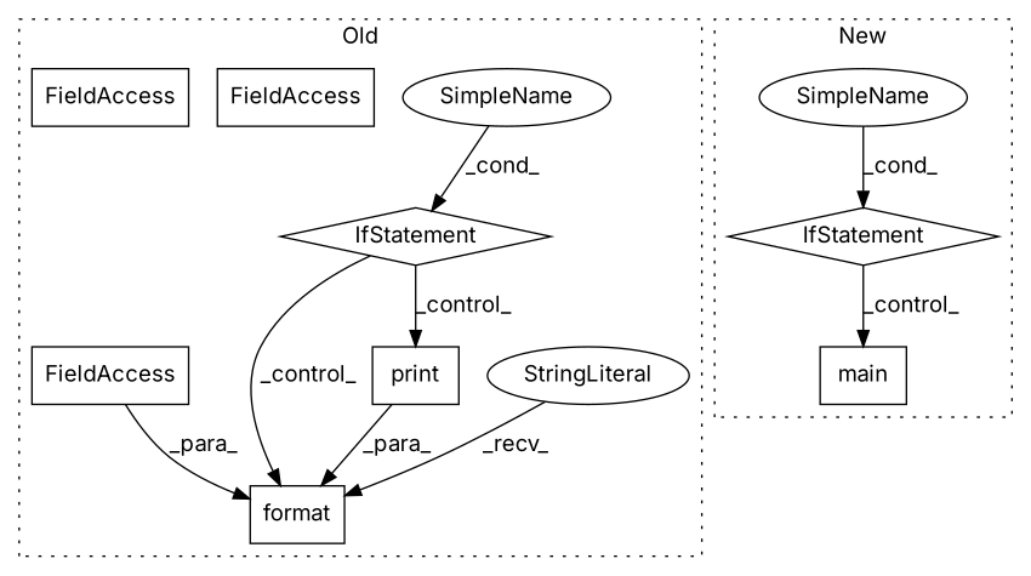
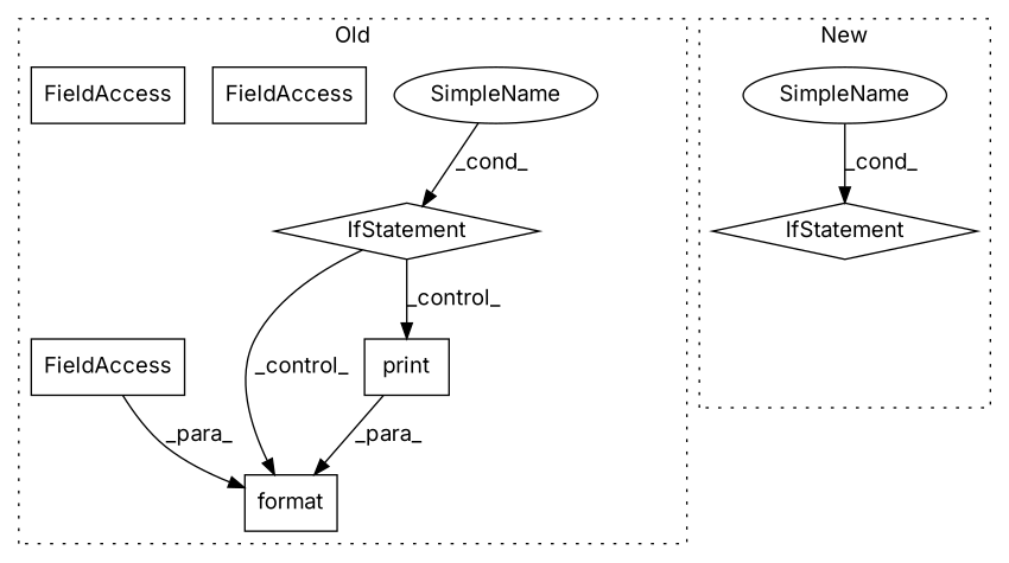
  digraph {
    fontname=Inter
    node [a=32 fontname=Inter l=14 shape=box]
    edge [fontname=Inter]
    n1 [l="7,1" label=format s="3658,3681"]
-   n2 [a=45 l=78 label=StringLiteral s=3579 shape=ellipse]
    n3 [a=25 l="4,2" label=IfStatement s="3515,3561" shape=diamond]
    n4 [a=42 label=SimpleName shape=ellipse l=""]
    n5 [a=22 label=FieldAccess s=3519]
    n6 [a=22 label=FieldAccess s=3665]
    n7 [l="6,1" label=print s="3573,3682"]
    n8 [a=22 label=FieldAccess s=3665]
-   n9 [l=6 label=main s=3988]
    n10 [a=25 l="4,2" label=IfStatement s="3952,3978" shape=diamond]
    n11 [a=42 label=SimpleName shape=ellipse l=""]
    subgraph cluster_1 {
      label=Old
      style=dotted
      n1
-     n2
      n3
      n4
      n5
      n6
      n7
      n8
    }
    subgraph cluster_2 {
      label=New
      style=dotted
-     n9
      n10
      n11
    }
-   n2 -> n1 [label=_recv_]
    n3 -> n1 [label=_control_]
    n3 -> n7 [label=_control_]
    n4 -> n3 [label=_cond_]
    n7 -> n1 [label=_para_]
    n8 -> n1 [label=_para_]
-   n10 -> n9 [label=_control_]
    n11 -> n10 [label=_cond_]
  }
